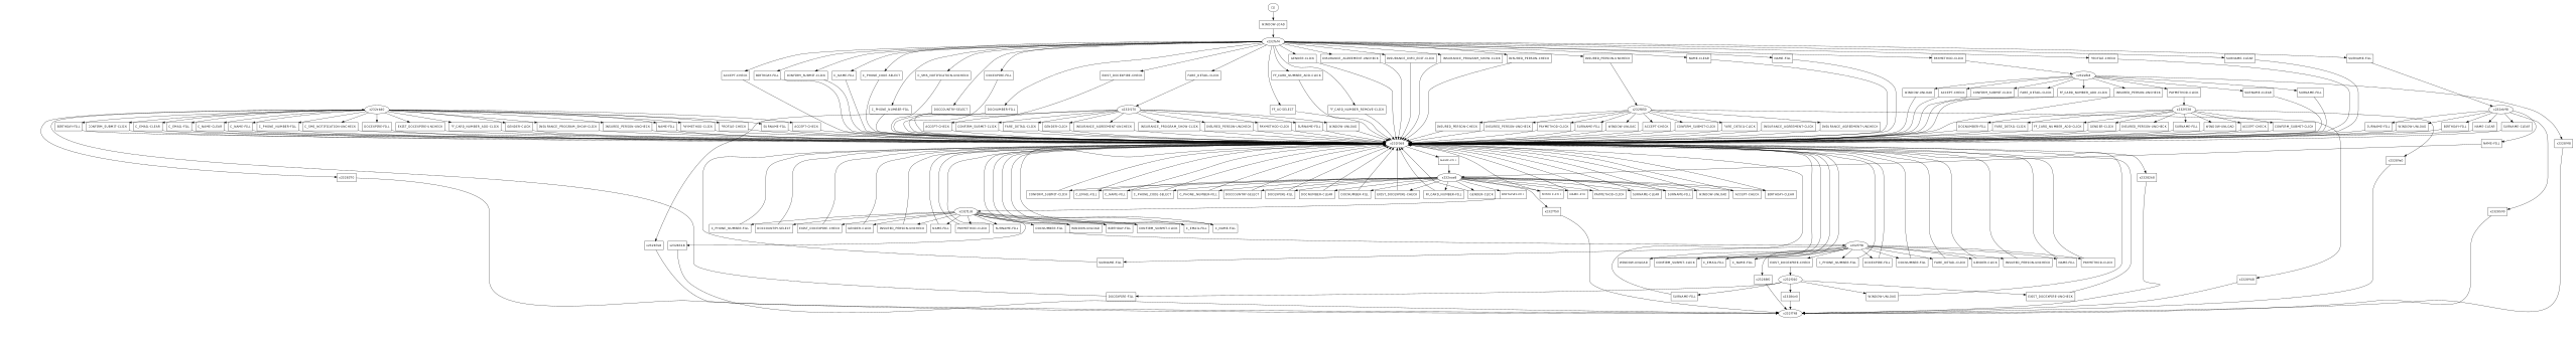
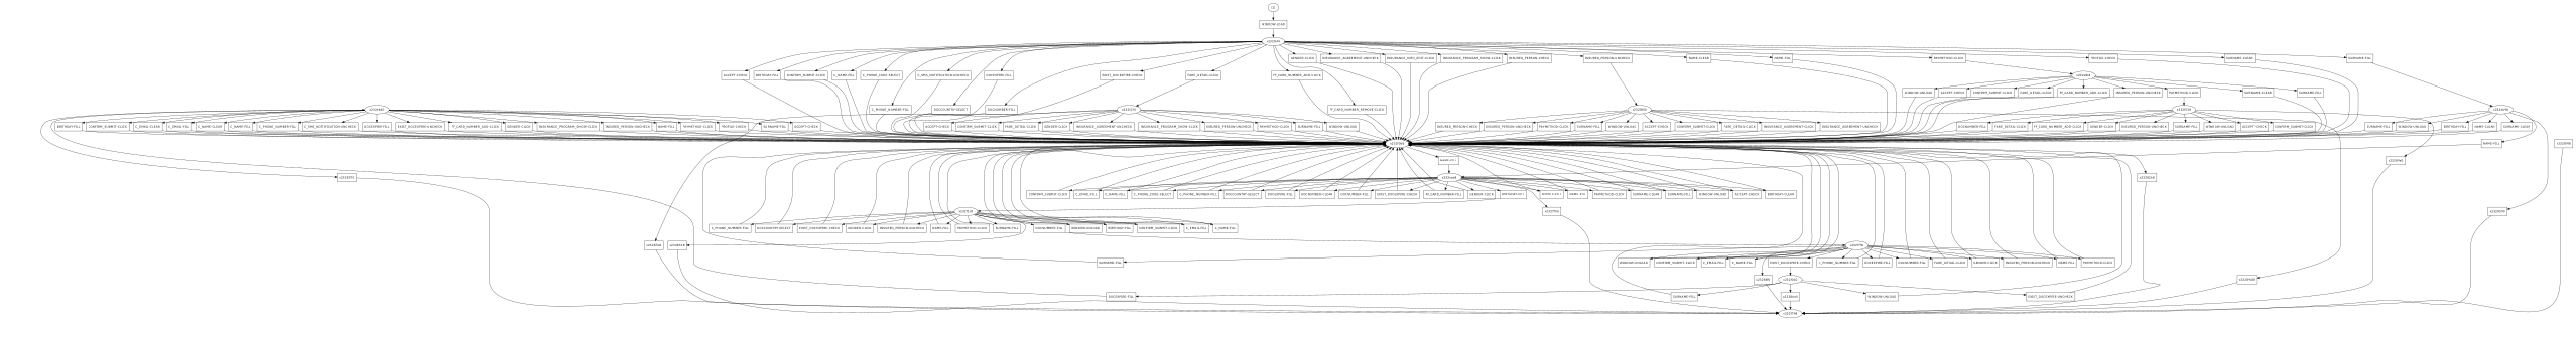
  digraph {
    fontname="IBM Plex Sans"
    node [fontname="IBM Plex Sans" shape=box]
    edge [fontname="IBM Plex Sans"]
    x2327f50 [width=0.5]
    x232f748 [width=0.5 shape=""]
    x2328370 [width=0.5]
    n4 [label=x2328590 width=0.5]
    x2328318 [width=0.5]
    x23288f0 [width=0.5]
    x2328268 [width=0.5]
    x23286e0 [width=0.5]
    x23289a0 [width=0.5]
    x23289f8 [width=0.5]
    x23287e8 [width=0.5]
    x2328948 [width=0.5]
    n13 [label="ACCEPT-CHECK" width=0.5]
    x232f068 [width=0.5 shape=""]
    n15 [label="NAME-FILL" width=0.5]
    n16 [label="ACCEPT-CHECK" width=0.5]
    n17 [label="ACCEPT-CHECK" width=0.5]
    n18 [label="ACCEPT-CHECK" width=0.5]
    n19 [label="ACCEPT-CHECK" width=0.5]
    n20 [label="ACCEPT-CHECK" width=0.5]
    n21 [label="ACCEPT-CHECK" width=0.5]
    n22 [label="BIRTHDAY-CLEAR" width=0.5]
    n23 [label="BIRTHDAY-FILL" width=0.5]
    n24 [label="BIRTHDAY-FILL" width=0.5]
    x232f1c8 [width=0.5 shape=""]
    n26 [label="BIRTHDAY-FILL" width=0.5]
    n27 [label="CONFIRM_SUBMIT-CLICK" width=0.5]
    n28 [label="C_EMAIL-FILL" width=0.5]
    n29 [label="C_NAME-FILL" width=0.5]
    n30 [label="C_PHONE_NUMBER-FILL" width=0.5]
    n31 [label="DOCCOUNTRY-SELECT" width=0.5]
    n32 [label="DOCNUMBER-FILL" width=0.5]
    n33 [label="EXIST_DOCEXPIRE-CHECK" width=0.5]
    n34 [label="GENDER-CLICK" width=0.5]
    n35 [label="INSURED_PERSON-UNCHECK" width=0.5]
    n36 [label="NAME-FILL" width=0.5]
    n37 [label="PAYMETHOD-CLICK" width=0.5]
    n38 [label="SURNAME-FILL" width=0.5]
    n39 [label="WINDOW-UNLOAD" width=0.5]
    n40 [label="BIRTHDAY-FILL" width=0.5]
    n41 [label="BIRTHDAY-FILL" width=0.5]
    n42 [label="CONFIRM_SUBMIT-CLICK" width=0.5]
    n43 [label="CONFIRM_SUBMIT-CLICK" width=0.5]
    n44 [label="CONFIRM_SUBMIT-CLICK" width=0.5]
    n45 [label="CONFIRM_SUBMIT-CLICK" width=0.5]
    n46 [label="CONFIRM_SUBMIT-CLICK" width=0.5]
    n47 [label="CONFIRM_SUBMIT-CLICK" width=0.5]
    n48 [label="CONFIRM_SUBMIT-CLICK" width=0.5]
    n49 [label="CONFIRM_SUBMIT-CLICK" width=0.5]
    n50 [label="C_EMAIL-CLEAR" width=0.5]
    n51 [label="C_EMAIL-FILL" width=0.5]
    n52 [label="C_EMAIL-FILL" width=0.5]
    n53 [label="C_EMAIL-FILL" width=0.5]
    n54 [label="C_NAME-CLEAR" width=0.5]
    n55 [label="C_NAME-FILL" width=0.5]
    n56 [label="C_NAME-FILL" width=0.5]
    n57 [label="C_NAME-FILL" width=0.5]
    n58 [label="C_NAME-FILL" width=0.5]
    n59 [label="C_PHONE_CODE-SELECT" width=0.5]
    n60 [label="C_PHONE_CODE-SELECT" width=0.5]
    n61 [label="C_PHONE_NUMBER-FILL" width=0.5]
    n62 [label="C_PHONE_NUMBER-FILL" width=0.5]
    n63 [label="C_PHONE_NUMBER-FILL" width=0.5]
    n64 [label="C_PHONE_NUMBER-FILL" width=0.5]
    n65 [label="C_SMS_NOTIFICATION-UNCHECK" width=0.5]
    n66 [label="C_SMS_NOTIFICATION-UNCHECK" width=0.5]
    n67 [label="DOCCOUNTRY-SELECT" width=0.5]
    n68 [label="DOCCOUNTRY-SELECT" width=0.5]
    n69 [label="DOCEXPIRE-FILL" width=0.5]
    n70 [label="DOCEXPIRE-FILL" width=0.5]
    n71 [label="DOCEXPIRE-FILL" width=0.5]
    x232eb40 [width=0.5 shape=""]
    n73 [label="DOCEXPIRE-FILL" width=0.5]
    n74 [label="EXIST_DOCEXPIRE-UNCHECK" width=0.5]
    n75 [label="FF_CARD_NUMBER_ADD-CLICK" width=0.5]
    n76 [label="GENDER-CLICK" width=0.5]
    n77 [label="INSURANCE_PROGRAM_SHOW-CLICK" width=0.5]
    n78 [label="INSURED_PERSON-UNCHECK" width=0.5]
    n79 [label="NAME-FILL" width=0.5]
    n80 [label="PAYMETHOD-CLICK" width=0.5]
    n81 [label="PROFILE-CHECK" width=0.5]
    n82 [label="SURNAME-FILL" width=0.5]
    n83 [label="DOCEXPIRE-FILL" width=0.5]
    n84 [label="DOCNUMBER-CLEAR" width=0.5]
    n85 [label="DOCNUMBER-FILL" width=0.5]
    n86 [label="DOCNUMBER-FILL" width=0.5]
    n87 [label="DOCNUMBER-FILL" width=0.5]
    x232f7f8 [width=0.5 shape=""]
    n89 [label="DOCNUMBER-FILL" width=0.5]
    n90 [label="EXIST_DOCEXPIRE-CHECK" width=0.5]
    n91 [label="FARE_DETAIL-CLICK" width=0.5]
    n92 [label="GENDER-CLICK" width=0.5]
    n93 [label="INSURED_PERSON-UNCHECK" width=0.5]
    n94 [label="NAME-FILL" width=0.5]
    n95 [label="PAYMETHOD-CLICK" width=0.5]
    n96 [label="SURNAME-FILL" width=0.5]
    n97 [label="WINDOW-UNLOAD" width=0.5]
    n98 [label="EXIST_DOCEXPIRE-CHECK" width=0.5]
    n99 [label="EXIST_DOCEXPIRE-CHECK" width=0.5]
    x232f010 [width=0.5 shape=""]
    n101 [label="EXIST_DOCEXPIRE-UNCHECK" width=0.5]
    n102 [label="SURNAME-FILL" width=0.5]
    n103 [label="WINDOW-UNLOAD" width=0.5]
    n104 [label="FARE_DETAIL-CLICK" width=0.5]
    x232f170 [width=0.5 shape=""]
    n106 [label="FARE_DETAIL-CLICK" width=0.5]
    n107 [label="GENDER-CLICK" width=0.5]
    n108 [label="INSURANCE_AGREEMENT-UNCHECK" width=0.5]
    n109 [label="INSURANCE_PROGRAM_SHOW-CLICK" width=0.5]
    n110 [label="INSURED_PERSON-UNCHECK" width=0.5]
    n111 [label="PAYMETHOD-CLICK" width=0.5]
    n112 [label="SURNAME-FILL" width=0.5]
    n113 [label="WINDOW-UNLOAD" width=0.5]
    n114 [label="FARE_DETAIL-CLICK" width=0.5]
    n115 [label="FARE_DETAIL-CLICK" width=0.5]
    n116 [label="FARE_DETAIL-CLICK" width=0.5]
-   n117 [label="FF_AC-SELECT" width=0.5]
    n118 [label="FF_CARD_NUMBER-FILL" width=0.5]
    n119 [label="FF_CARD_NUMBER_ADD-CLICK" width=0.5]
    n120 [label="FF_CARD_NUMBER_ADD-CLICK" width=0.5]
    n121 [label="FF_CARD_NUMBER_ADD-CLICK" width=0.5]
    n122 [label="FF_CARD_NUMBER_REMOVE-CLICK" width=0.5]
    n123 [label="GENDER-CLICK" width=0.5]
    n124 [label="GENDER-CLICK" width=0.5]
    n125 [label="GENDER-CLICK" width=0.5]
    n126 [label="INSURANCE_AGREEMENT-CLICK" width=0.5]
    n127 [label="INSURANCE_AGREEMENT-UNCHECK" width=0.5]
    n128 [label="INSURANCE_AGREEMENT-UNCHECK" width=0.5]
    n129 [label="INSURANCE_INFO_EDIT-CLICK" width=0.5]
    n130 [label="INSURANCE_PROGRAM_SHOW-CLICK" width=0.5]
    n131 [label="INSURED_PERSON-CHECK" width=0.5]
    n132 [label="INSURED_PERSON-CHECK" width=0.5]
    n133 [label="INSURED_PERSON-UNCHECK" width=0.5]
    x232f850 [width=0.5 shape=""]
    n135 [label="INSURED_PERSON-UNCHECK" width=0.5]
    n136 [label="PAYMETHOD-CLICK" width=0.5]
    n137 [label="SURNAME-FILL" width=0.5]
    n138 [label="WINDOW-UNLOAD" width=0.5]
    n139 [label="INSURED_PERSON-UNCHECK" width=0.5]
    n140 [label="INSURED_PERSON-UNCHECK" width=0.5]
    n141 [label="MIDDLE-FILL" width=0.5]
    n142 [label="NAME-CLEAR" width=0.5]
    n143 [label="NAME-CLEAR" width=0.5]
    n144 [label="NAME-FILL" width=0.5]
    n145 [label="NAME-FILL" width=0.5]
    n146 [label="NAME-FILL" width=0.5]
    x232eae8 [width=0.5 shape=""]
    n148 [label="PAYMETHOD-CLICK" width=0.5]
    n149 [label="SURNAME-CLEAR" width=0.5]
    n150 [label="SURNAME-FILL" width=0.5]
    n151 [label="WINDOW-UNLOAD" width=0.5]
    n152 [label="PAYMETHOD-CLICK" width=0.5]
    x232efb8 [width=0.5 shape=""]
    n154 [label="PAYMETHOD-CLICK" width=0.5]
    n155 [label="SURNAME-CLEAR" width=0.5]
    n156 [label="SURNAME-FILL" width=0.5]
    n157 [label="WINDOW-UNLOAD" width=0.5]
    x232f538 [width=0.5 shape=""]
    n159 [label="SURNAME-FILL" width=0.5]
    n160 [label="WINDOW-UNLOAD" width=0.5]
    n161 [label="PROFILE-CHECK" width=0.5]
    n162 [label="SURNAME-CLEAR" width=0.5]
    n163 [label="SURNAME-CLEAR" width=0.5]
    n164 [label="SURNAME-FILL" width=0.5]
    x232eb98 [width=0.5 shape=""]
    n166 [label="SURNAME-FILL" width=0.5]
    n167 [label="WINDOW-UNLOAD" width=0.5]
    n168 [label="WINDOW-LOAD" width=0.5]
    n169 [label=x232f6f4 width=0.5 shape=""]
    n170 [label="(1)" width=0.5 shape=""]
    x2327f50 -> x232f748
    x2328370 -> x232f748
    n4 -> x232f748
    x2328318 -> x232f748
    x23288f0 -> x232f748
    x2328268 -> x232f748
    x23286e0 -> x232f748
    x23289a0 -> x232f748
    x23289f8 -> x232f748
    x23287e8 -> x232f748
    x2328948 -> x232f748
    n13 -> x232f068
    x232f068 -> x2328268
    x232f068 -> n15
    n15 -> x232eae8
    n16 -> x232f068
    n17 -> x232f068
    n18 -> x232f068
    n19 -> x232f068
    n20 -> x232f068
    n21 -> x232f068
    n22 -> x232f068
    n23 -> x232f068
    n24 -> x232f1c8
    x232f1c8 -> x2328318
    x232f1c8 -> n26
    x232f1c8 -> n27
    x232f1c8 -> n28
    x232f1c8 -> n29
    x232f1c8 -> n30
    x232f1c8 -> n31
    x232f1c8 -> n32
    x232f1c8 -> n33
    x232f1c8 -> n34
    x232f1c8 -> n35
    x232f1c8 -> n36
    x232f1c8 -> n37
    x232f1c8 -> n38
    x232f1c8 -> n39
    n26 -> x232f068
    n27 -> x232f068
    n28 -> x232f068
    n29 -> x232f068
    n30 -> x232f068
    n31 -> x232f068
    n32 -> x232f7f8
    n33 -> x232f068
    n34 -> x232f068
    n35 -> x232f068
    n36 -> x232f068
    n37 -> x232f068
    n38 -> x232f068
    n39 -> x232f068
    n40 -> x232f068
    n41 -> x232f068
    n42 -> x232f068
    n43 -> x232f068
    n44 -> x232f068
    n45 -> x232f068
    n46 -> x232f068
    n47 -> x232f068
    n48 -> x232f068
    n49 -> x232f068
    n50 -> x232f068
    n51 -> x232f068
    n52 -> x232f068
    n53 -> x232f068
    n54 -> x232f068
    n55 -> x232f068
    n56 -> x232f068
    n57 -> x232f068
    n58 -> x232f068
    n59 -> x232f068
    n60 -> x232f068
    n61 -> x232f068
    n62 -> x232f068
    n63 -> x232f068
    n64 -> x232f068
    n65 -> x232f068
    n66 -> x232f068
    n67 -> x232f068
    n68 -> x232f068
    n69 -> x232f068
    n70 -> x232f068
    n71 -> x232eb40
    x232eb40 -> x2328370
    x232eb40 -> n17
    x232eb40 -> n40
    x232eb40 -> n45
    x232eb40 -> n50
    x232eb40 -> n51
    x232eb40 -> n54
    x232eb40 -> n57
    x232eb40 -> n63
    x232eb40 -> n66
    x232eb40 -> n73
    x232eb40 -> n74
    x232eb40 -> n75
    x232eb40 -> n76
    x232eb40 -> n77
    x232eb40 -> n78
    x232eb40 -> n79
    x232eb40 -> n80
    x232eb40 -> n81
    x232eb40 -> n82
    n73 -> x232f068
    n74 -> x232f068
    n75 -> x232f068
    n76 -> x232f068
    n77 -> x232f068
    n78 -> x232f068
    n79 -> x232f068
    n80 -> x232f068
    n81 -> x232f068
    n82 -> x232f068
    n83 -> x232f068
    n84 -> x232f068
    n85 -> x232f068
    n86 -> x232f068
    n87 -> x232f068
    x232f7f8 -> x23288f0
    x232f7f8 -> n44
    x232f7f8 -> n53
    x232f7f8 -> n58
    x232f7f8 -> n64
    x232f7f8 -> n70
    x232f7f8 -> n89
    x232f7f8 -> n90
    x232f7f8 -> n91
    x232f7f8 -> n92
    x232f7f8 -> n93
    x232f7f8 -> n94
    x232f7f8 -> n95
    x232f7f8 -> n96
    x232f7f8 -> n97
    n89 -> x232f068
    n90 -> x232f010
    n91 -> x232f068
    n92 -> x232f068
    n93 -> x232f068
    n94 -> x232f068
    n95 -> x232f068
    n96 -> x232f068
    n97 -> x232f068
    n98 -> x232f068
    n99 -> x232f068
    x232f010 -> x23286e0
    x232f010 -> n71
    x232f010 -> n101
    x232f010 -> n102
    x232f010 -> n103
    n101 -> x232f068
    n102 -> x232f068
    n103 -> x232f068
    n104 -> x232f170
    x232f170 -> x23287e8
    x232f170 -> n20
    x232f170 -> n49
    x232f170 -> n106
    x232f170 -> n107
    x232f170 -> n108
    x232f170 -> n109
    x232f170 -> n110
    x232f170 -> n111
    x232f170 -> n112
    x232f170 -> n113
    n106 -> x232f068
    n107 -> x232f068
    n108 -> x232f068
    n109 -> x232f068
    n110 -> x232f068
    n111 -> x232f068
    n112 -> x232f068
    n113 -> x232f068
    n114 -> x232f068
    n115 -> x232f068
    n116 -> x232f068
-   n117 -> x232f068
    n118 -> x232f068
    n119 -> x232f068
    n120 -> x232f068
    n121 -> x232f068
    n122 -> x232f068
    n123 -> x232f068
    n124 -> x232f068
    n125 -> x232f068
    n126 -> x232f068
    n127 -> x232f068
    n128 -> x232f068
    n129 -> x232f068
    n130 -> x232f068
    n131 -> x232f068
    n132 -> x232f068
    n133 -> x232f850
    x232f850 -> x2328948
    x232f850 -> n21
    x232f850 -> n48
    x232f850 -> n116
+   x232f850 -> n126
    x232f850 -> n128
    x232f850 -> n132
    x232f850 -> n135
    x232f850 -> n136
    x232f850 -> n137
    x232f850 -> n138
    n135 -> x232f068
    n136 -> x232f068
    n137 -> x232f068
    n138 -> x232f068
    n139 -> x232f068
    n140 -> x232f068
    n141 -> x232f068
    n142 -> x232f068
    n143 -> x232f068
    n144 -> x232f068
    n145 -> x232f068
    n146 -> x232eae8
    x232eae8 -> x2327f50
    x232eae8 -> n16
    x232eae8 -> n22
    x232eae8 -> n24
    x232eae8 -> n43
    x232eae8 -> n52
    x232eae8 -> n56
    x232eae8 -> n60
    x232eae8 -> n62
    x232eae8 -> n68
    x232eae8 -> n83
    x232eae8 -> n84
    x232eae8 -> n86
    x232eae8 -> n99
    x232eae8 -> n118
    x232eae8 -> n124
    x232eae8 -> n141
    x232eae8 -> n145
    x232eae8 -> n148
    x232eae8 -> n149
    x232eae8 -> n150
    x232eae8 -> n151
    n148 -> x232f068
    n149 -> x232f068
    n150 -> x232f068
    n151 -> x232f068
    n152 -> x232efb8
-   x232efb8 -> x23289f8
    x232efb8 -> n19
    x232efb8 -> n47
    x232efb8 -> n115
    x232efb8 -> n120
    x232efb8 -> n140
    x232efb8 -> n154
    x232efb8 -> n155
    x232efb8 -> n156
    x232efb8 -> n157
    n154 -> x232f538
    n155 -> x232f068
    n156 -> x232f068
    n157 -> x232f068
    x232f538 -> x23289a0
    x232f538 -> n18
    x232f538 -> n46
    x232f538 -> n87
    x232f538 -> n114
    x232f538 -> n121
    x232f538 -> n125
    x232f538 -> n139
    x232f538 -> n159
    x232f538 -> n160
    n159 -> x232f068
    n160 -> x232f068
    n161 -> x232f068
    n162 -> x232f068
    n163 -> x232f068
    n164 -> x232eb98
    x232eb98 -> n4
    x232eb98 -> n41
    x232eb98 -> n143
    x232eb98 -> n146
    x232eb98 -> n163
    x232eb98 -> n166
    x232eb98 -> n167
    n166 -> x232f068
    n167 -> x232f068
    n168 -> n169
    n169 -> n13
    n169 -> n23
    n169 -> n42
    n169 -> n55
    n169 -> n59
    n169 -> n61
    n169 -> n65
    n169 -> n67
    n169 -> n69
    n169 -> n85
    n169 -> n98
    n169 -> n104
-   n169 -> n117
    n169 -> n119
    n169 -> n122
    n169 -> n123
    n169 -> n127
    n169 -> n129
    n169 -> n130
    n169 -> n131
    n169 -> n133
    n169 -> n142
    n169 -> n144
    n169 -> n152
    n169 -> n161
    n169 -> n162
    n169 -> n164
    n170 -> n168
  }
